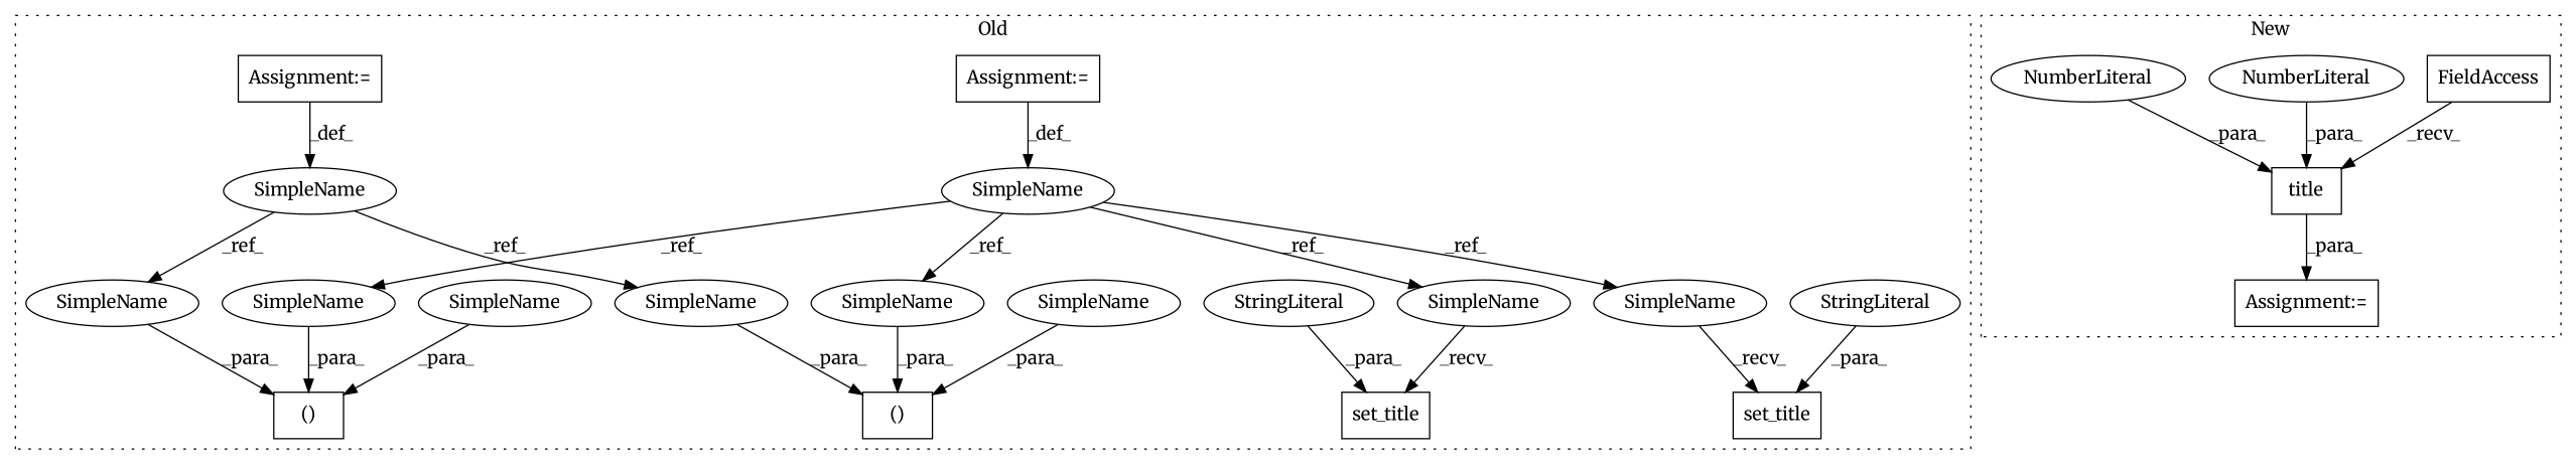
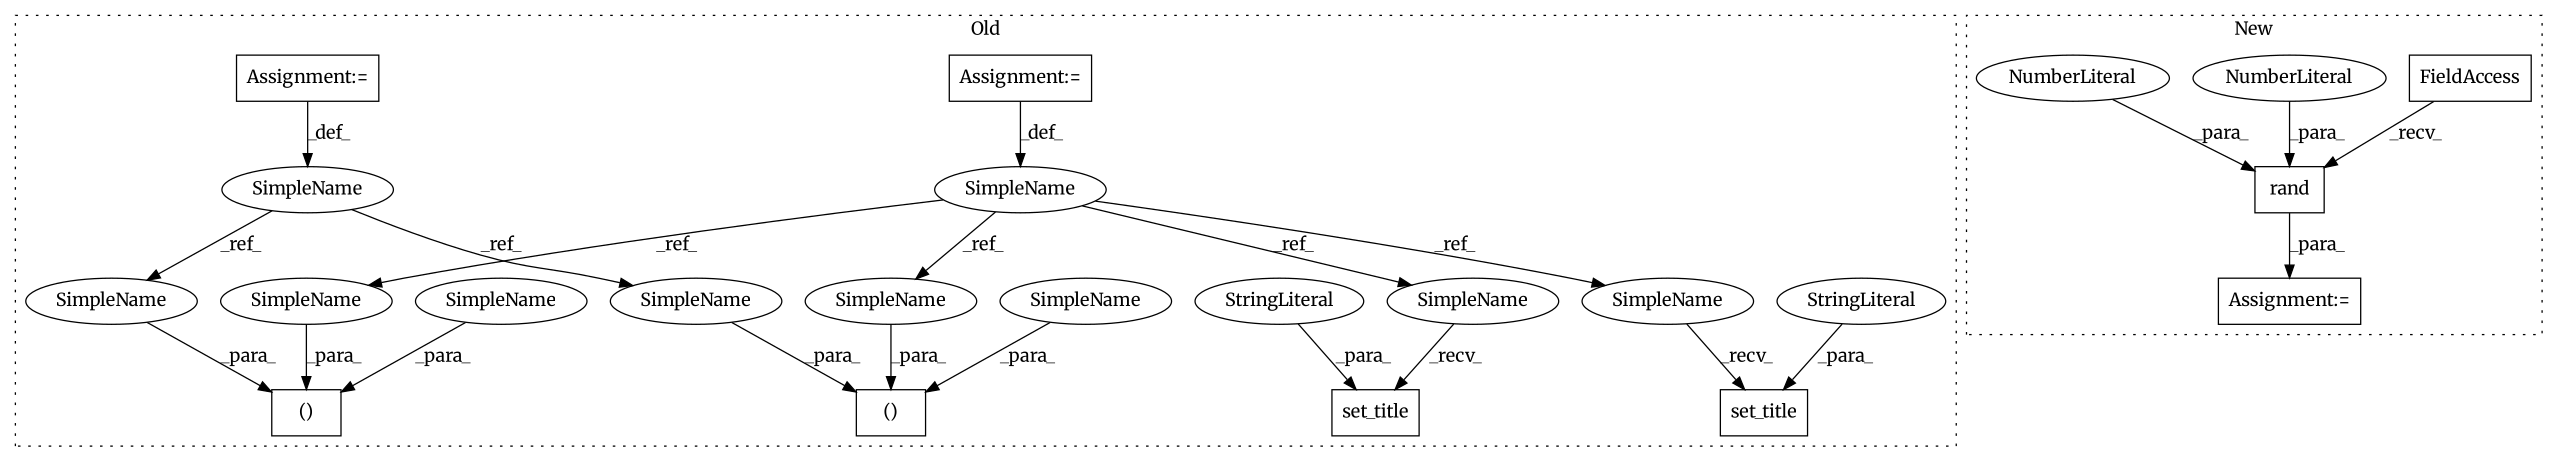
  digraph {
    fontname=Merriweather
    node [a=42 l=2 s=188 shape=ellipse fontname=Merriweather]
    edge [fontname=Merriweather]
    n1 [a=32 l="10,1" label=set_title s="572,601" shape=box]
    n2 [label=SimpleName]
    n3 [a=106 l=35 label="()" s=643 shape=box]
    n4 [a=106 l=35 label="()" s=474 shape=box]
    n5 [l=3 label=SimpleName s=152]
    n6 [a=32 l="10,1" label=set_title s="800,828" shape=box]
    n7 [a=45 l=18 label=StringLiteral s=810]
    n8 [a=45 l=19 label=StringLiteral s=582]
    n9 [a=7 label="Assignment:=" shape=box]
    n10 [a=7 l=3 label="Assignment:=" s=152 shape=box]
    n11 [l=4 label=SimpleName s=674]
    n12 [l=4 label=SimpleName s=505]
    n13 [l=3 label=SimpleName s=643]
    n14 [l=3 label=SimpleName s=474]
    n15 [label=SimpleName s=490]
    n16 [label=SimpleName s=659]
    n17 [label=SimpleName s=569]
    n18 [label=SimpleName s=797]
-   n19 [a=32 l="5,1" label=title s="269,277" shape=box]
+   n19 [a=32 l="5,1" label=rand s="269,277" shape=box]
    n20 [a=34 l=1 label=NumberLiteral s=276]
    n21 [a=34 l=1 label=NumberLiteral s=274]
    n22 [a=22 l=12 label=FieldAccess s=256 shape=box]
    n23 [a=7 l=1 label="Assignment:=" s=255 shape=box]
    subgraph cluster_1 {
      label=Old
      style=dotted
      n1
      n2
      n3
      n4
      n5
      n6
      n7
      n8
      n9
      n10
      n11
      n12
      n13
      n14
      n15
      n16
      n17
      n18
    }
    subgraph cluster_2 {
      label=New
      style=dotted
      n19
      n20
      n21
      n22
      n23
    }
    n2 -> n15 [label=_ref_]
    n2 -> n16 [label=_ref_]
    n2 -> n17 [label=_ref_]
    n2 -> n18 [label=_ref_]
    n5 -> n13 [label=_ref_]
    n5 -> n14 [label=_ref_]
    n7 -> n6 [label=_para_]
    n8 -> n1 [label=_para_]
    n9 -> n2 [label=_def_]
    n10 -> n5 [label=_def_]
    n11 -> n3 [label=_para_]
    n12 -> n4 [label=_para_]
    n13 -> n3 [label=_para_]
    n14 -> n4 [label=_para_]
    n15 -> n4 [label=_para_]
    n16 -> n3 [label=_para_]
    n17 -> n1 [label=_recv_]
    n18 -> n6 [label=_recv_]
    n19 -> n23 [label=_para_]
    n20 -> n19 [label=_para_]
    n21 -> n19 [label=_para_]
    n22 -> n19 [label=_recv_]
  }
